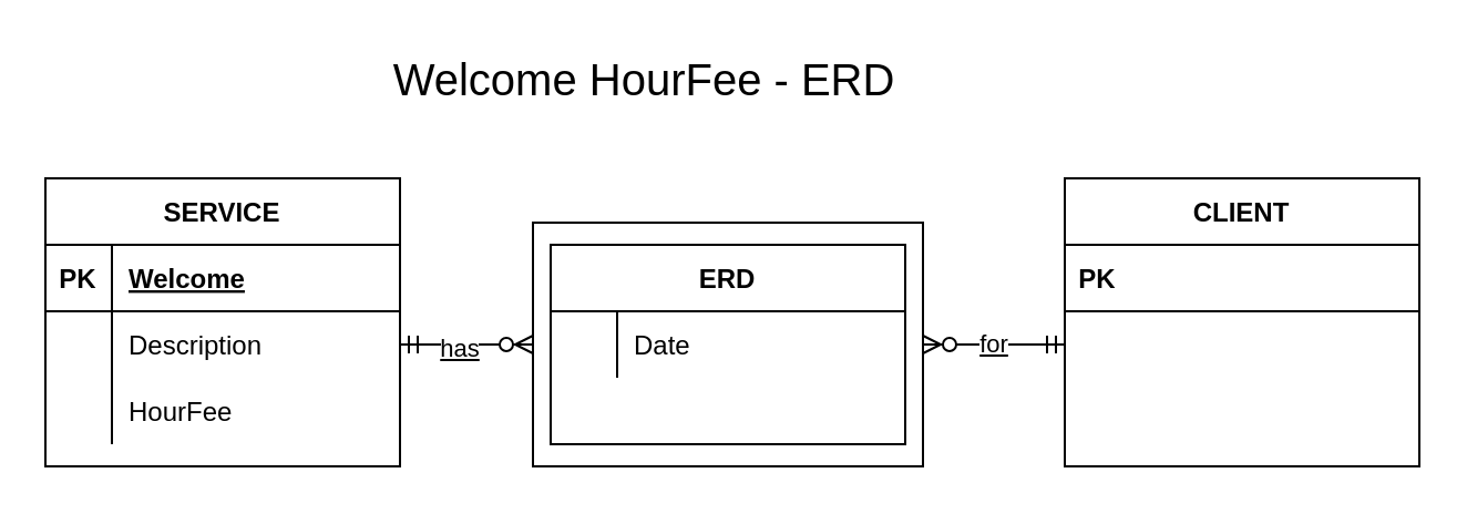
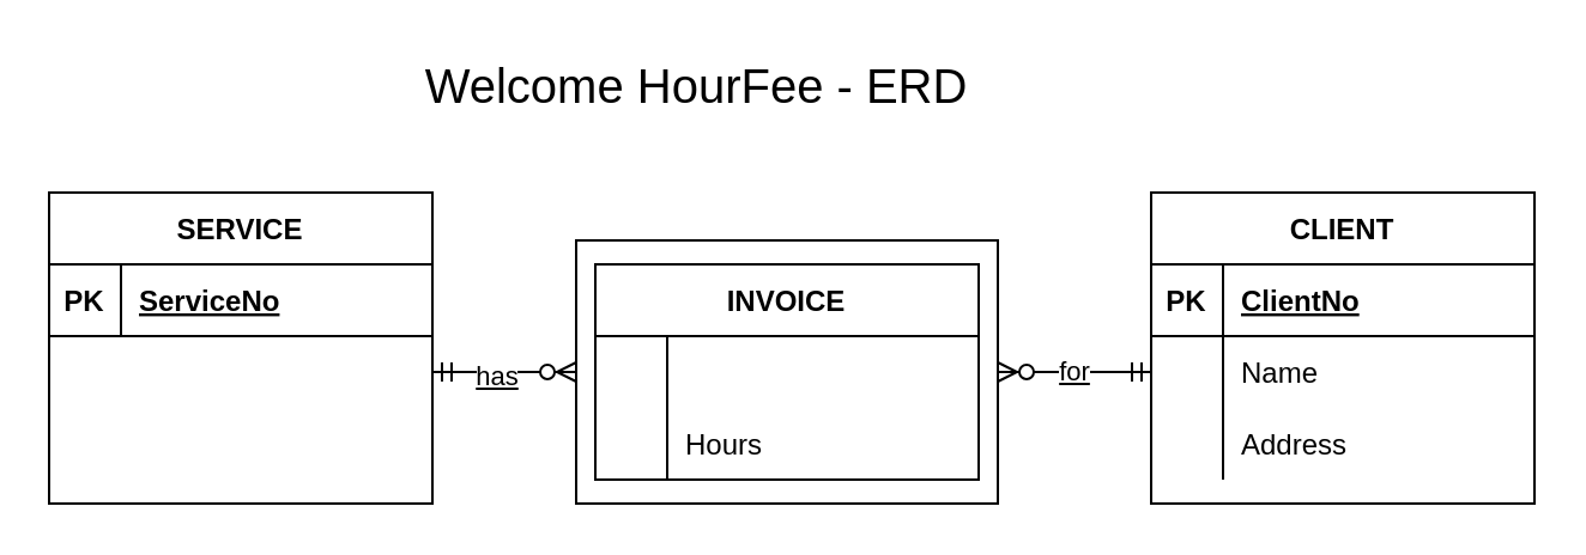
  <mxCell id="0" />
  <mxCell id="1" parent="0" />
  <mxCell id="2" value="SERVICE" style="shape=table;startSize=30;container=1;collapsible=1;childLayout=tableLayout;fixedRows=1;rowLines=0;fontStyle=1;align=center;resizeLast=1;" parent="1" vertex="1"><mxGeometry x="20" y="80" width="160" height="130" as="geometry" /></mxCell>
  <mxCell id="3" value="" style="shape=partialRectangle;collapsible=0;dropTarget=0;pointerEvents=0;fillColor=none;top=0;left=0;bottom=1;right=0;points=[[0,0.5],[1,0.5]];portConstraint=eastwest;" parent="2" vertex="1"><mxGeometry y="30" width="160" height="30" as="geometry" /></mxCell>
  <mxCell id="4" value="PK" style="shape=partialRectangle;connectable=0;fillColor=none;top=0;left=0;bottom=0;right=0;fontStyle=1;overflow=hidden;" parent="3" vertex="1"><mxGeometry width="30" height="30" as="geometry" /></mxCell>
- <mxCell id="5" value="Welcome" style="shape=partialRectangle;connectable=0;fillColor=none;top=0;left=0;bottom=0;right=0;align=left;spacingLeft=6;fontStyle=5;overflow=hidden;" parent="3" vertex="1"><mxGeometry x="30" width="130" height="30" as="geometry" /></mxCell>
+ <mxCell id="5" value="ServiceNo" style="shape=partialRectangle;connectable=0;fillColor=none;top=0;left=0;bottom=0;right=0;align=left;spacingLeft=6;fontStyle=5;overflow=hidden;" parent="3" vertex="1"><mxGeometry x="30" width="130" height="30" as="geometry" /></mxCell>
  <mxCell id="6" value="" style="shape=partialRectangle;collapsible=0;dropTarget=0;pointerEvents=0;fillColor=none;top=0;left=0;bottom=0;right=0;points=[[0,0.5],[1,0.5]];portConstraint=eastwest;" parent="2" vertex="1"><mxGeometry y="60" width="160" height="30" as="geometry" /></mxCell>
  <mxCell id="7" value="" style="shape=partialRectangle;connectable=0;fillColor=none;top=0;left=0;bottom=0;right=0;editable=1;overflow=hidden;" parent="6" vertex="1"><mxGeometry width="30" height="30" as="geometry" /></mxCell>
- <mxCell id="8" value="Description" style="shape=partialRectangle;connectable=0;fillColor=none;top=0;left=0;bottom=0;right=0;align=left;spacingLeft=6;overflow=hidden;" parent="6" vertex="1"><mxGeometry x="30" width="130" height="30" as="geometry" /></mxCell>
  <mxCell id="9" value="" style="shape=partialRectangle;collapsible=0;dropTarget=0;pointerEvents=0;fillColor=none;top=0;left=0;bottom=0;right=0;points=[[0,0.5],[1,0.5]];portConstraint=eastwest;" parent="2" vertex="1"><mxGeometry y="90" width="160" height="30" as="geometry" /></mxCell>
  <mxCell id="10" value="" style="shape=partialRectangle;connectable=0;fillColor=none;top=0;left=0;bottom=0;right=0;editable=1;overflow=hidden;" parent="9" vertex="1"><mxGeometry width="30" height="30" as="geometry" /></mxCell>
- <mxCell id="11" value="HourFee" style="shape=partialRectangle;connectable=0;fillColor=none;top=0;left=0;bottom=0;right=0;align=left;spacingLeft=6;overflow=hidden;" parent="9" vertex="1"><mxGeometry x="30" width="130" height="30" as="geometry" /></mxCell>
  <mxCell id="12" value="Welcome HourFee - ERD" style="text;html=1;align=center;verticalAlign=middle;resizable=0;points=[];autosize=1;strokeColor=none;fontSize=20;" parent="1" vertex="1"><mxGeometry x="170" y="20" width="240" height="30" as="geometry" /></mxCell>
  <mxCell id="13" value="CLIENT" style="shape=table;startSize=30;container=1;collapsible=1;childLayout=tableLayout;fixedRows=1;rowLines=0;fontStyle=1;align=center;resizeLast=1;" parent="1" vertex="1"><mxGeometry x="480" y="80" width="160" height="130" as="geometry" /></mxCell>
  <mxCell id="14" value="" style="shape=partialRectangle;collapsible=0;dropTarget=0;pointerEvents=0;fillColor=none;top=0;left=0;bottom=1;right=0;points=[[0,0.5],[1,0.5]];portConstraint=eastwest;" parent="13" vertex="1"><mxGeometry y="30" width="160" height="30" as="geometry" /></mxCell>
  <mxCell id="15" value="PK" style="shape=partialRectangle;connectable=0;fillColor=none;top=0;left=0;bottom=0;right=0;fontStyle=1;overflow=hidden;" parent="14" vertex="1"><mxGeometry width="30" height="30" as="geometry" /></mxCell>
+ <mxCell id="16" value="ClientNo" style="shape=partialRectangle;connectable=0;fillColor=none;top=0;left=0;bottom=0;right=0;align=left;spacingLeft=6;fontStyle=5;overflow=hidden;" parent="14" vertex="1"><mxGeometry x="30" width="130" height="30" as="geometry" /></mxCell>
  <mxCell id="17" value="" style="shape=partialRectangle;collapsible=0;dropTarget=0;pointerEvents=0;fillColor=none;top=0;left=0;bottom=0;right=0;points=[[0,0.5],[1,0.5]];portConstraint=eastwest;" parent="13" vertex="1"><mxGeometry y="60" width="160" height="30" as="geometry" /></mxCell>
  <mxCell id="18" value="" style="shape=partialRectangle;connectable=0;fillColor=none;top=0;left=0;bottom=0;right=0;editable=1;overflow=hidden;" parent="17" vertex="1"><mxGeometry width="30" height="30" as="geometry" /></mxCell>
+ <mxCell id="19" value="Name" style="shape=partialRectangle;connectable=0;fillColor=none;top=0;left=0;bottom=0;right=0;align=left;spacingLeft=6;overflow=hidden;" parent="17" vertex="1"><mxGeometry x="30" width="130" height="30" as="geometry" /></mxCell>
  <mxCell id="20" value="" style="shape=partialRectangle;collapsible=0;dropTarget=0;pointerEvents=0;fillColor=none;top=0;left=0;bottom=0;right=0;points=[[0,0.5],[1,0.5]];portConstraint=eastwest;" parent="13" vertex="1"><mxGeometry y="90" width="160" height="30" as="geometry" /></mxCell>
  <mxCell id="21" value="" style="shape=partialRectangle;connectable=0;fillColor=none;top=0;left=0;bottom=0;right=0;editable=1;overflow=hidden;" parent="20" vertex="1"><mxGeometry width="30" height="30" as="geometry" /></mxCell>
+ <mxCell id="22" value="Address" style="shape=partialRectangle;connectable=0;fillColor=none;top=0;left=0;bottom=0;right=0;align=left;spacingLeft=6;overflow=hidden;" parent="20" vertex="1"><mxGeometry x="30" width="130" height="30" as="geometry" /></mxCell>
  <mxCell id="23" value="" style="edgeStyle=entityRelationEdgeStyle;fontSize=12;html=1;endArrow=ERzeroToMany;startArrow=ERmandOne;entryX=0;entryY=0.5;entryDx=0;entryDy=0;exitX=1;exitY=0.5;exitDx=0;exitDy=0;startFill=0;endFill=1;" parent="1" source="6" target="28" edge="1"><mxGeometry width="100" height="100" relative="1" as="geometry"><mxPoint x="150" y="390" as="sourcePoint" /><mxPoint x="244" y="155" as="targetPoint" /></mxGeometry></mxCell>
  <mxCell id="24" value="has" style="edgeLabel;html=1;align=center;verticalAlign=middle;resizable=0;points=[];fontStyle=4" parent="23" vertex="1" connectable="0"><mxGeometry x="-0.131" y="-1" relative="1" as="geometry"><mxPoint as="offset" /></mxGeometry></mxCell>
  <mxCell id="25" value="" style="edgeStyle=entityRelationEdgeStyle;fontSize=12;html=1;endArrow=ERmandOne;startArrow=ERzeroToMany;entryX=0;entryY=0.5;entryDx=0;entryDy=0;exitX=1;exitY=0.5;exitDx=0;exitDy=0;startFill=1;" parent="1" source="28" edge="1" target="17"><mxGeometry width="100" height="100" relative="1" as="geometry"><mxPoint x="404" y="155" as="sourcePoint" /><mxPoint x="480" y="159.29" as="targetPoint" /></mxGeometry></mxCell>
  <mxCell id="26" value="for" style="edgeLabel;html=1;align=center;verticalAlign=middle;resizable=0;points=[];fontStyle=4" parent="25" vertex="1" connectable="0"><mxGeometry x="-0.038" y="1" relative="1" as="geometry"><mxPoint as="offset" /></mxGeometry></mxCell>
  <mxCell id="27" value="" style="group" vertex="1" connectable="0" parent="1"><mxGeometry x="240" y="100" width="176" height="110" as="geometry" /></mxCell>
  <mxCell id="28" value="" style="rounded=0;whiteSpace=wrap;html=1;" vertex="1" parent="27"><mxGeometry width="176" height="110" as="geometry" /></mxCell>
- <mxCell id="29" value="ERD" style="shape=table;startSize=30;container=1;collapsible=1;childLayout=tableLayout;fixedRows=1;rowLines=0;fontStyle=1;align=center;resizeLast=1;" vertex="1" parent="27"><mxGeometry x="8" y="10" width="160" height="90" as="geometry" /></mxCell>
+ <mxCell id="29" value="INVOICE" style="shape=table;startSize=30;container=1;collapsible=1;childLayout=tableLayout;fixedRows=1;rowLines=0;fontStyle=1;align=center;resizeLast=1;" vertex="1" parent="27"><mxGeometry x="8" y="10" width="160" height="90" as="geometry" /></mxCell>
  <mxCell id="30" value="" style="shape=partialRectangle;collapsible=0;dropTarget=0;pointerEvents=0;fillColor=none;top=0;left=0;bottom=0;right=0;points=[[0,0.5],[1,0.5]];portConstraint=eastwest;" vertex="1" parent="29"><mxGeometry y="30" width="160" height="30" as="geometry" /></mxCell>
  <mxCell id="31" value="" style="shape=partialRectangle;connectable=0;fillColor=none;top=0;left=0;bottom=0;right=0;editable=1;overflow=hidden;" vertex="1" parent="30"><mxGeometry width="30" height="30" as="geometry" /></mxCell>
- <mxCell id="32" value="Date" style="shape=partialRectangle;connectable=0;fillColor=none;top=0;left=0;bottom=0;right=0;align=left;spacingLeft=6;overflow=hidden;" vertex="1" parent="30"><mxGeometry x="30" width="130" height="30" as="geometry" /></mxCell>
  <mxCell id="33" value="" style="shape=partialRectangle;collapsible=0;dropTarget=0;pointerEvents=0;fillColor=none;top=0;left=0;bottom=0;right=0;points=[[0,0.5],[1,0.5]];portConstraint=eastwest;" vertex="1" parent="29"><mxGeometry y="60" width="160" height="30" as="geometry" /></mxCell>
  <mxCell id="34" value="" style="shape=partialRectangle;connectable=0;fillColor=none;top=0;left=0;bottom=0;right=0;editable=1;overflow=hidden;" vertex="1" parent="33"><mxGeometry width="30" height="30" as="geometry" /></mxCell>
+ <mxCell id="35" value="Hours" style="shape=partialRectangle;connectable=0;fillColor=none;top=0;left=0;bottom=0;right=0;align=left;spacingLeft=6;overflow=hidden;" vertex="1" parent="33"><mxGeometry x="30" width="130" height="30" as="geometry" /></mxCell>
